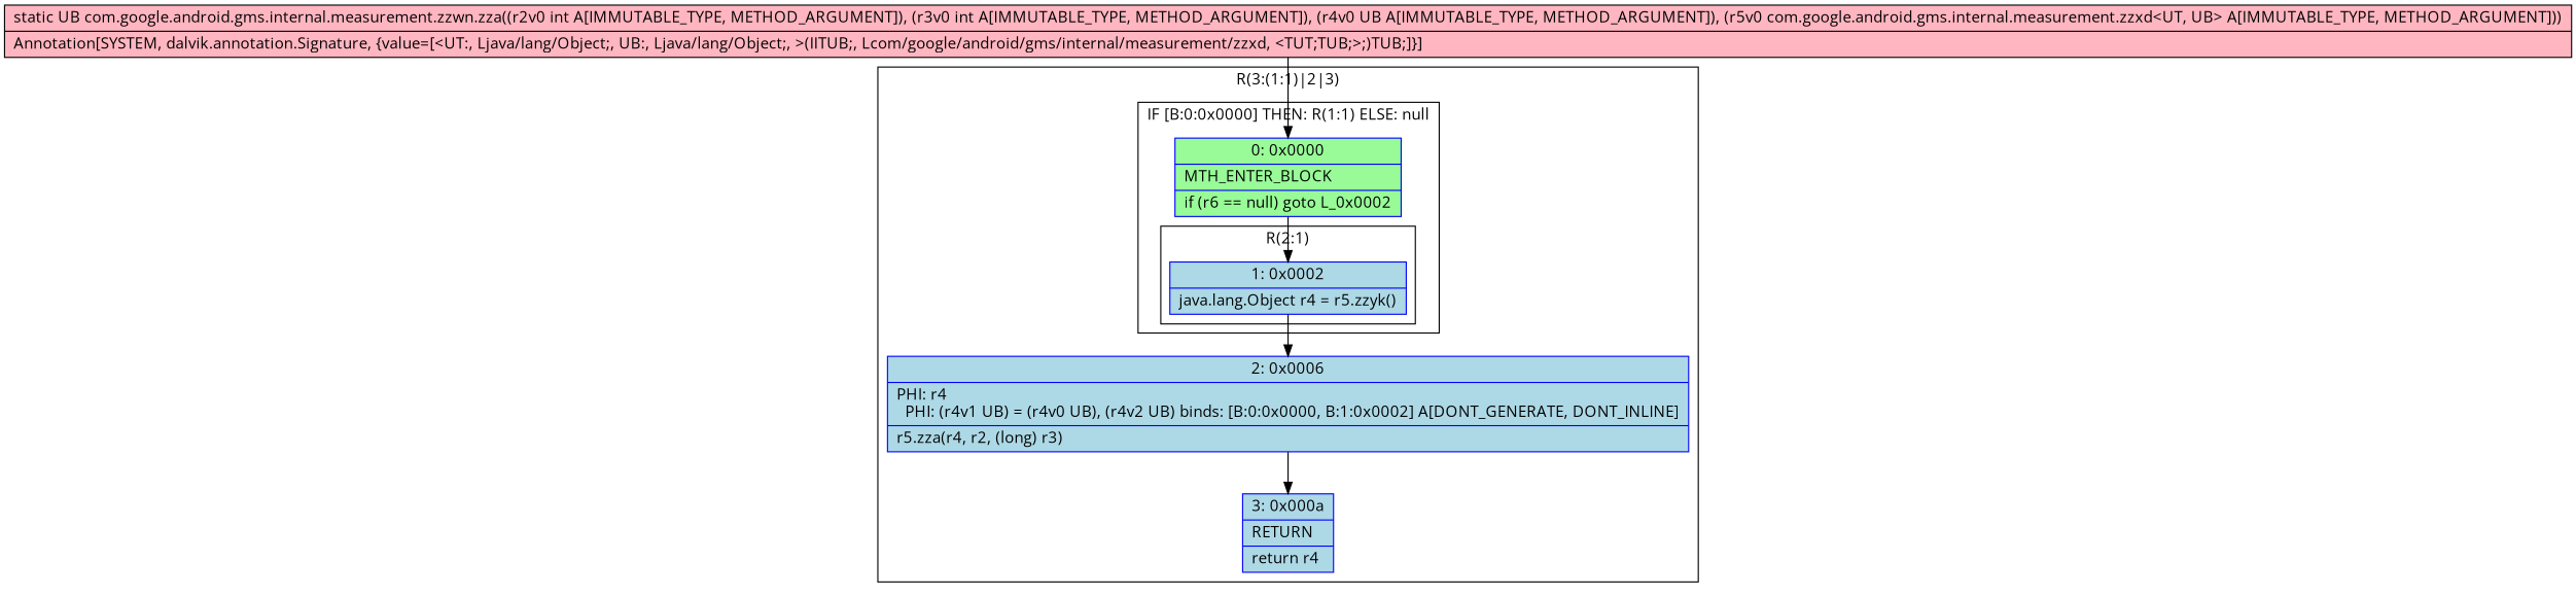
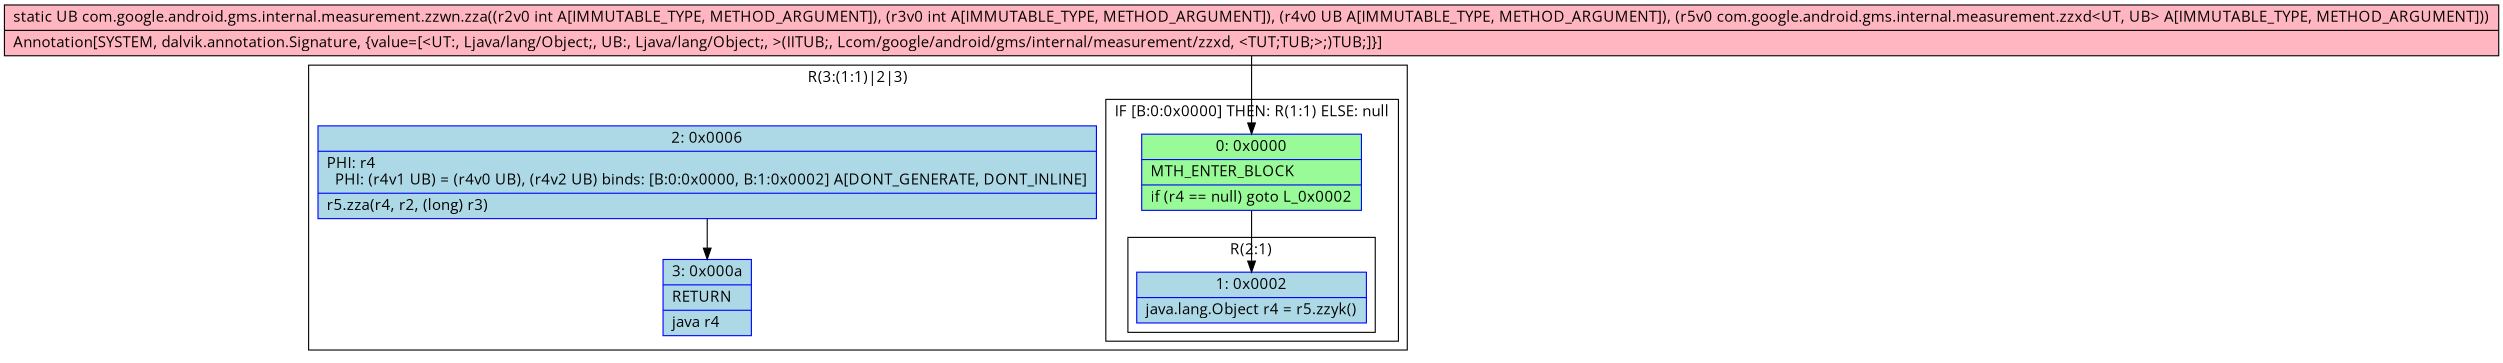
  digraph {
    fontname="Open Sans"
    node [color=blue fillcolor=lightblue fontname="Open Sans" shape=record style=filled]
    edge [fontname="Open Sans"]
    n1 [label="{1\:\ 0x0002|java.lang.Object r4 = r5.zzyk()\l}"]
-   n2 [fillcolor=palegreen label="{0\:\ 0x0000|MTH_ENTER_BLOCK\l|if (r6 == null) goto L_0x0002\l}"]
+   n2 [fillcolor=palegreen label="{0\:\ 0x0000|MTH_ENTER_BLOCK\l|if (r4 == null) goto L_0x0002\l}"]
    n3 [label="{2\:\ 0x0006|PHI: r4 \l  PHI: (r4v1 UB) = (r4v0 UB), (r4v2 UB) binds: [B:0:0x0000, B:1:0x0002] A[DONT_GENERATE, DONT_INLINE]\l|r5.zza(r4, r2, (long) r3)\l}"]
-   n4 [label="{3\:\ 0x000a|RETURN\l|return r4\l}"]
+   n4 [label="{3\:\ 0x000a|RETURN\l|java r4\l}"]
    n5 [fillcolor=lightpink label="{static UB com.google.android.gms.internal.measurement.zzwn.zza((r2v0 int A[IMMUTABLE_TYPE, METHOD_ARGUMENT]), (r3v0 int A[IMMUTABLE_TYPE, METHOD_ARGUMENT]), (r4v0 UB A[IMMUTABLE_TYPE, METHOD_ARGUMENT]), (r5v0 com.google.android.gms.internal.measurement.zzxd\<UT, UB\> A[IMMUTABLE_TYPE, METHOD_ARGUMENT]))  | Annotation[SYSTEM, dalvik.annotation.Signature, \{value=[\<UT:, Ljava\/lang\/Object;, UB:, Ljava\/lang\/Object;, \>(IITUB;, Lcom\/google\/android\/gms\/internal\/measurement\/zzxd, \<TUT;TUB;\>;)TUB;]\}]\l}" color=""]
    subgraph cluster_1 {
      label="R(3:(1:1)|2|3)"
      n3
      n4
      subgraph cluster_2 {
        label="IF [B:0:0x0000] THEN: R(1:1) ELSE: null"
        n2
        subgraph cluster_3 {
          label="R(2:1)"
          n1
        }
      }
    }
-   n1 -> n3
    n2 -> n1
    n3 -> n4
    n5 -> n2
  }
